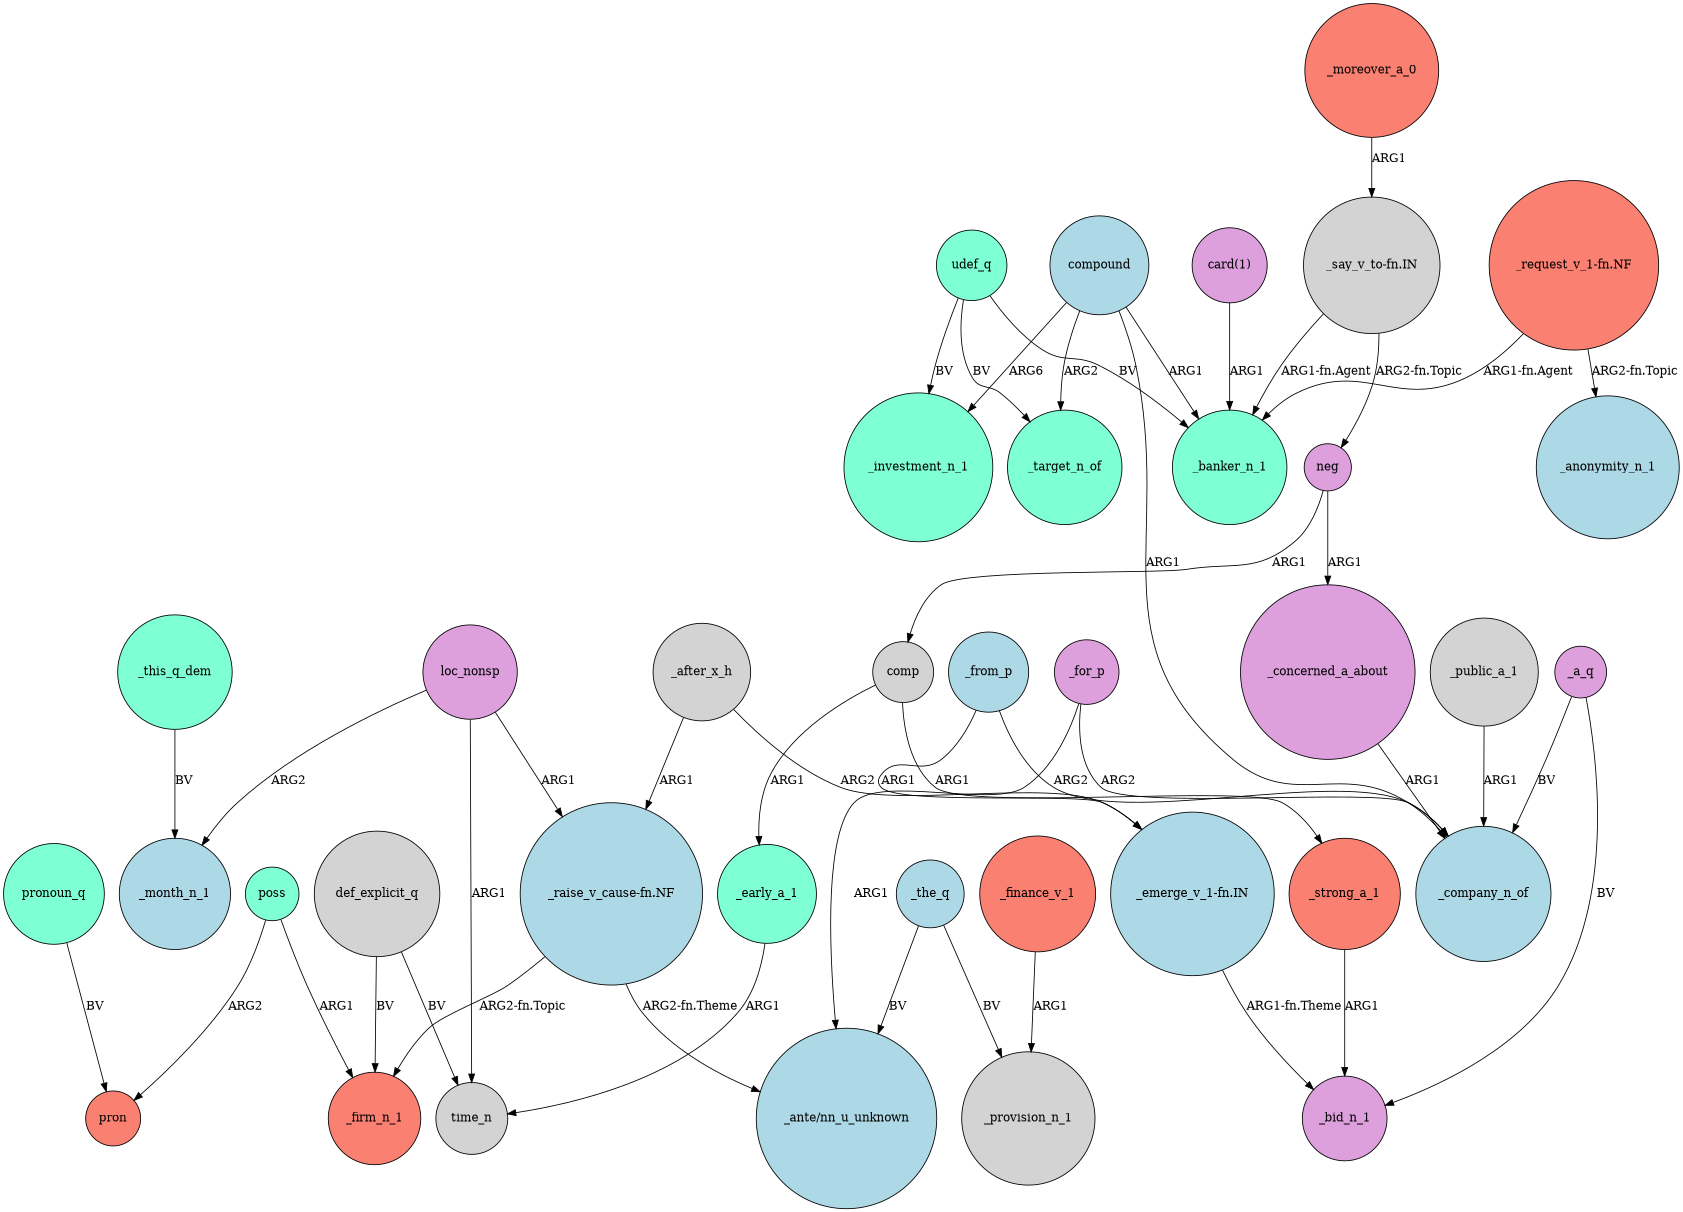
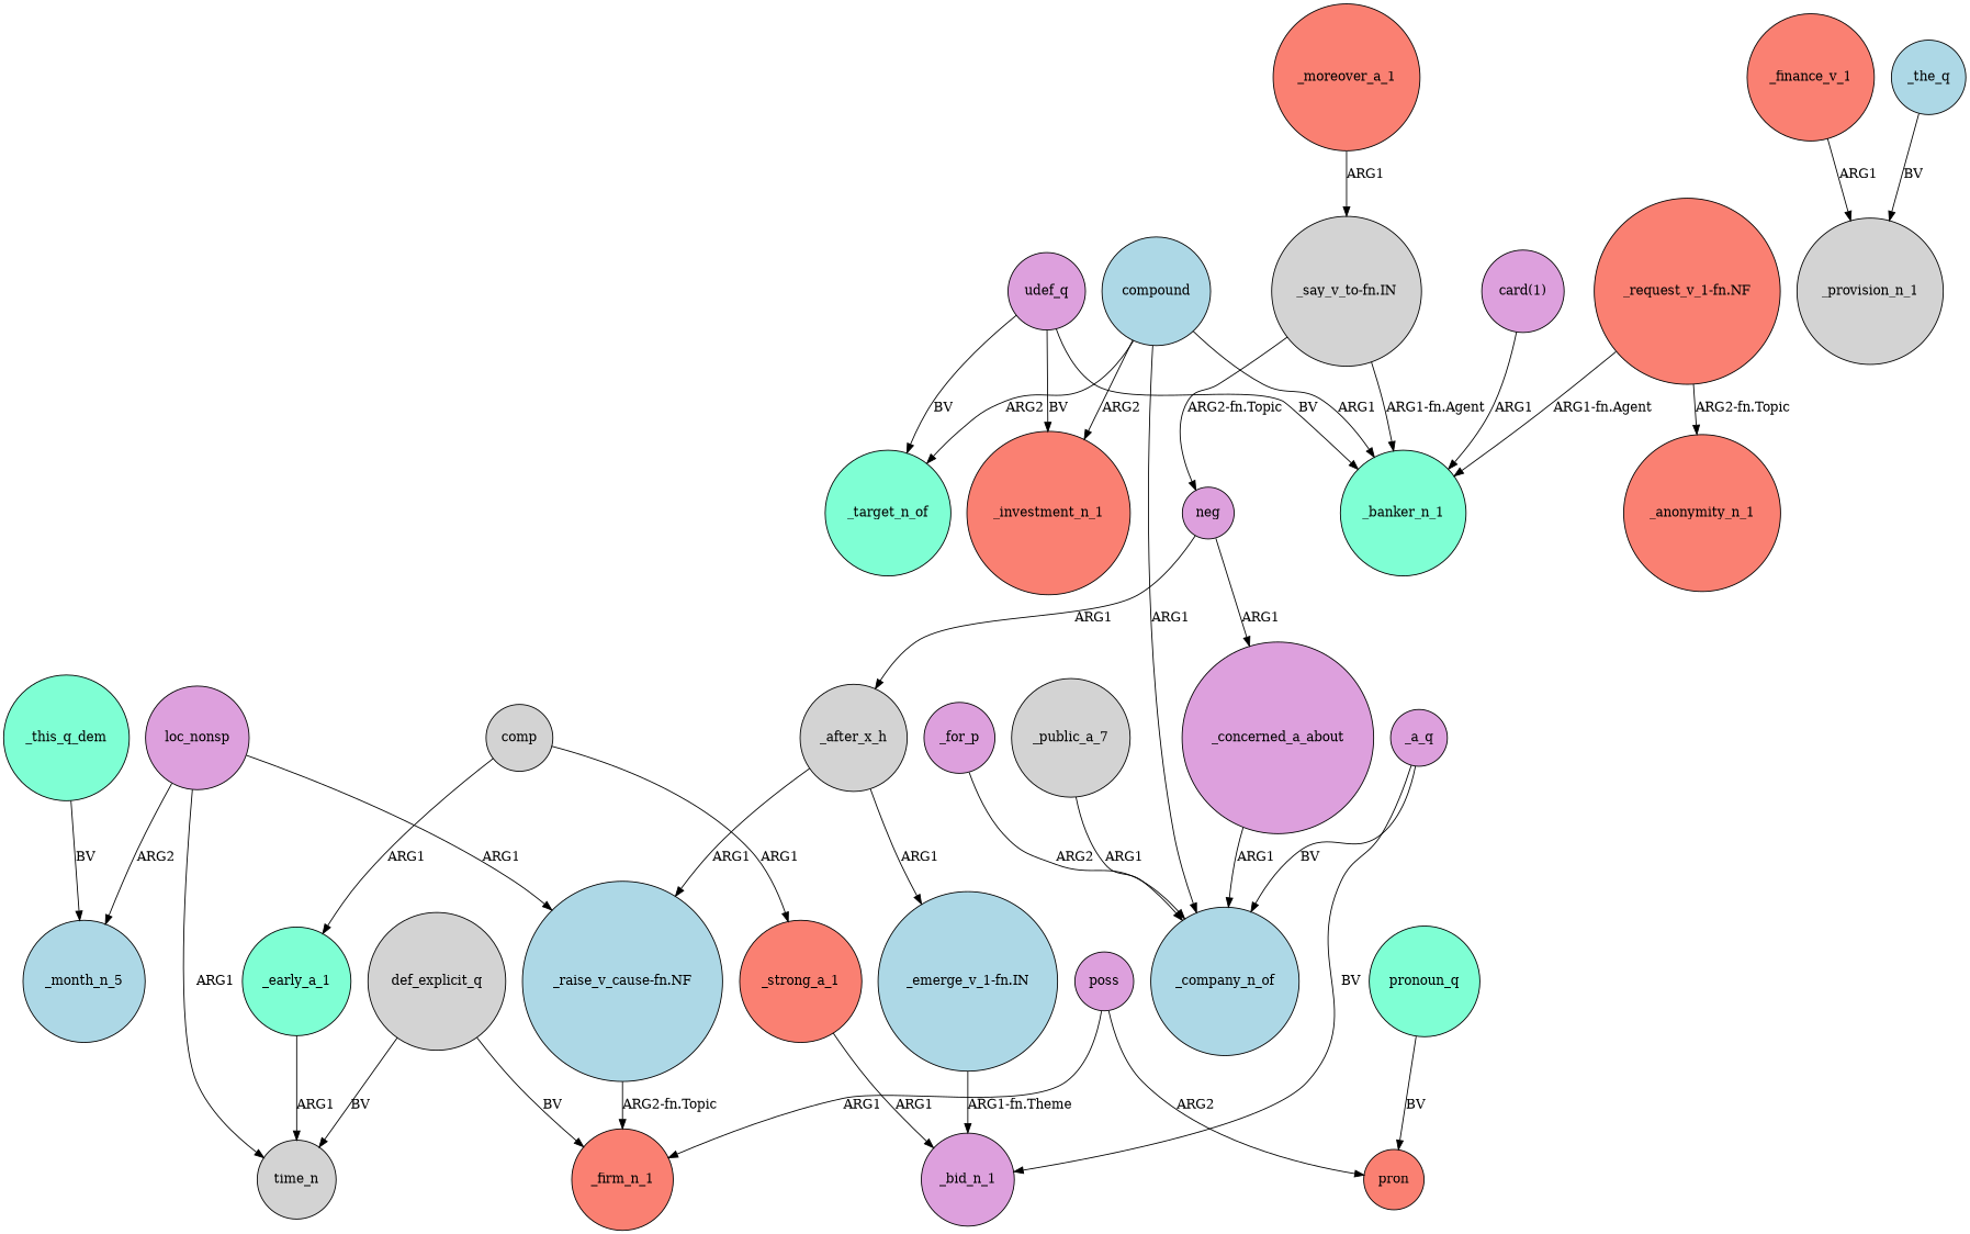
  digraph {
    node [fillcolor=lightblue shape=circle style=filled]
-   udef_q [fillcolor=aquamarine]
+   udef_q [fillcolor=plum]
    _target_n_of [fillcolor=aquamarine]
-   _investment_n_1 [fillcolor=aquamarine]
+   _investment_n_1 [fillcolor=salmon]
    _banker_n_1 [fillcolor=aquamarine]
    neg [fillcolor=plum]
    _after_x_h [fillcolor=lightgrey]
    _concerned_a_about [fillcolor=plum]
    "_emerge_v_1-fn.IN"
    "_raise_v_cause-fn.NF"
    _company_n_of
    _bid_n_1 [fillcolor=plum]
    _firm_n_1 [fillcolor=salmon]
-   "_ante/nn_u_unknown"
-   poss [fillcolor=aquamarine]
+   poss [fillcolor=plum]
    pron [fillcolor=salmon]
    "_request_v_1-fn.NF" [fillcolor=salmon]
-   _anonymity_n_1
+   _anonymity_n_1 [fillcolor=salmon]
    def_explicit_q [fillcolor=lightgrey]
    time_n [fillcolor=lightgrey]
    _provision_n_1 [fillcolor=lightgrey]
    _this_q_dem [fillcolor=aquamarine]
-   _month_n_1
+   _month_n_1 [label=_month_n_5]
    _finance_v_1 [fillcolor=salmon]
-   _moreover_a_1 [fillcolor=salmon label=_moreover_a_0]
+   _moreover_a_1 [fillcolor=salmon]
    "_say_v_to-fn.IN" [fillcolor=lightgrey]
    _for_p [fillcolor=plum]
    _strong_a_1 [fillcolor=salmon]
    compound
    _the_q
    loc_nonsp [fillcolor=plum]
-   _from_p
    comp [fillcolor=lightgrey]
    _early_a_1 [fillcolor=aquamarine]
    pronoun_q [fillcolor=aquamarine]
    "card(1)" [fillcolor=plum]
    _a_q [fillcolor=plum]
-   _public_a_1 [fillcolor=lightgrey]
+   _public_a_1 [fillcolor=lightgrey label=_public_a_7]
    udef_q -> _target_n_of [label=BV]
    udef_q -> _investment_n_1 [label=BV]
    udef_q -> _banker_n_1 [label=BV]
-   neg -> comp [label=ARG1]
+   neg -> _after_x_h [label=ARG1]
    neg -> _concerned_a_about [label=ARG1]
-   _after_x_h -> "_emerge_v_1-fn.IN" [label=ARG2]
+   _after_x_h -> "_emerge_v_1-fn.IN" [label=ARG1]
    _after_x_h -> "_raise_v_cause-fn.NF" [label=ARG1]
    _concerned_a_about -> _company_n_of [label=ARG1]
    "_emerge_v_1-fn.IN" -> _bid_n_1 [label="ARG1-fn.Theme"]
    "_raise_v_cause-fn.NF" -> _firm_n_1 [label="ARG2-fn.Topic"]
-   "_raise_v_cause-fn.NF" -> "_ante/nn_u_unknown" [label="ARG2-fn.Theme"]
    poss -> _firm_n_1 [label=ARG1]
    poss -> pron [label=ARG2]
    "_request_v_1-fn.NF" -> _banker_n_1 [label="ARG1-fn.Agent"]
    "_request_v_1-fn.NF" -> _anonymity_n_1 [label="ARG2-fn.Topic"]
    def_explicit_q -> _firm_n_1 [label=BV]
    def_explicit_q -> time_n [label=BV]
    _this_q_dem -> _month_n_1 [label=BV]
    _finance_v_1 -> _provision_n_1 [label=ARG1]
    _moreover_a_1 -> "_say_v_to-fn.IN" [label=ARG1]
    "_say_v_to-fn.IN" -> _banker_n_1 [label="ARG1-fn.Agent"]
    "_say_v_to-fn.IN" -> neg [label="ARG2-fn.Topic"]
    _for_p -> _company_n_of [label=ARG2]
-   _for_p -> "_ante/nn_u_unknown" [label=ARG1]
    _strong_a_1 -> _bid_n_1 [label=ARG1]
    compound -> _target_n_of [label=ARG2]
-   compound -> _investment_n_1 [label=ARG6]
+   compound -> _investment_n_1 [label=ARG2]
    compound -> _banker_n_1 [label=ARG1]
    compound -> _company_n_of [label=ARG1]
-   _the_q -> "_ante/nn_u_unknown" [label=BV]
    _the_q -> _provision_n_1 [label=BV]
    loc_nonsp -> "_raise_v_cause-fn.NF" [label=ARG1]
    loc_nonsp -> time_n [label=ARG1]
    loc_nonsp -> _month_n_1 [label=ARG2]
-   _from_p -> "_emerge_v_1-fn.IN" [label=ARG1]
-   _from_p -> _company_n_of [label=ARG2]
    comp -> _strong_a_1 [label=ARG1]
    comp -> _early_a_1 [label=ARG1]
    _early_a_1 -> time_n [label=ARG1]
    pronoun_q -> pron [label=BV]
    "card(1)" -> _banker_n_1 [label=ARG1]
    _a_q -> _company_n_of [label=BV]
    _a_q -> _bid_n_1 [label=BV]
    _public_a_1 -> _company_n_of [label=ARG1]
  }
